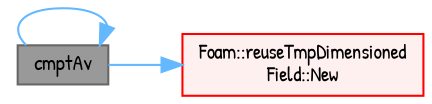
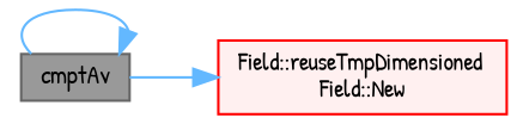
  digraph {
    rankdir=LR
    fontname="Patrick Hand"
    node [fontname="Patrick Hand" fontsize=10 shape=box style=filled]
    edge [color=steelblue1 fontname="Patrick Hand" fontsize=10 labelfontname=Helvetica labelfontsize=10 style=solid]
    n1 [color=gray40 fillcolor=grey60 fontcolor=black height=0.2 label=cmptAv width=0.4]
-   n2 [color=red fillcolor="#FFF0F0" height=0.2 label="Foam::reuseTmpDimensioned\lField::New" width=0.4]
+   n2 [color=red fillcolor="#FFF0F0" height=0.2 label="Field::reuseTmpDimensioned\lField::New" width=0.4]
    n1 -> n1
    n1 -> n2
  }
